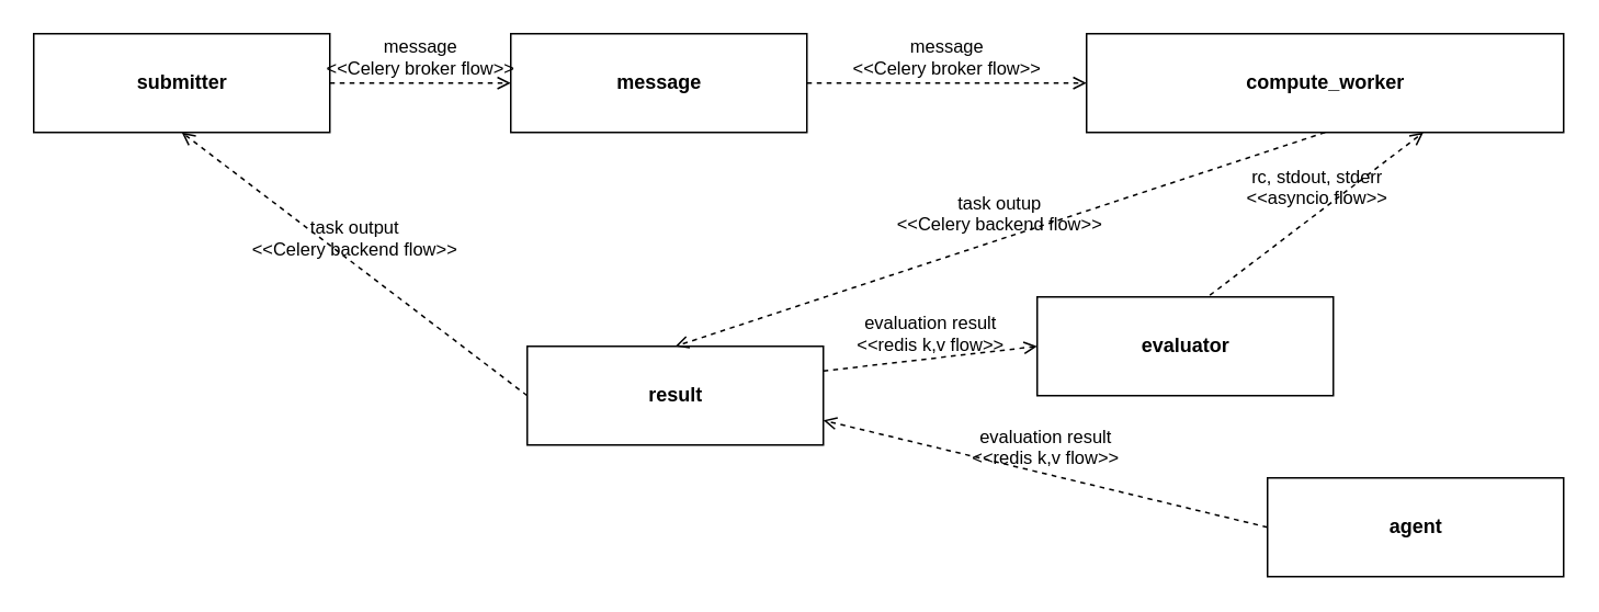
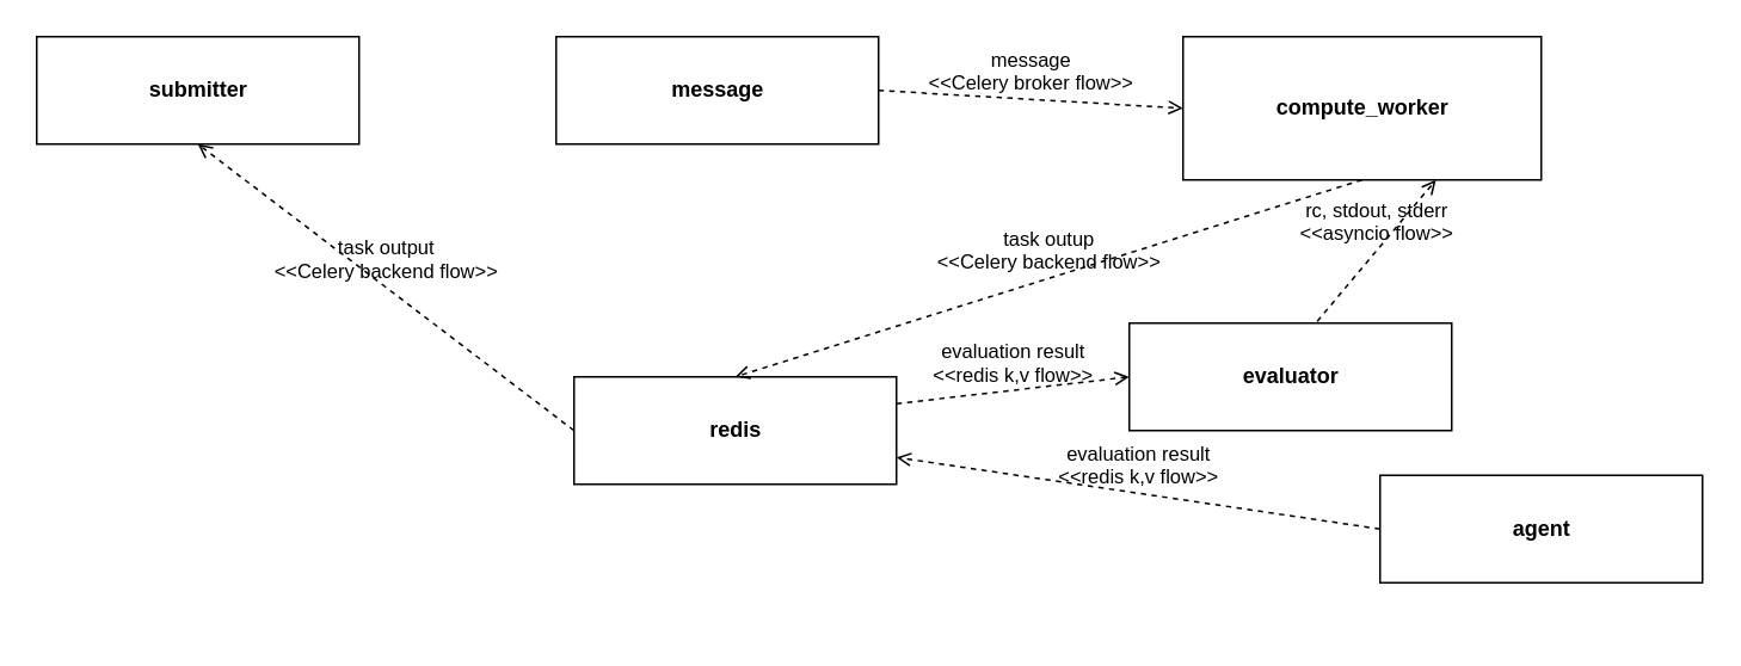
  <mxCell id="0" />
  <mxCell id="1" parent="0" />
  <mxCell id="2" value="&lt;b&gt;message&lt;/b&gt;" style="text;html=1;align=center;verticalAlign=middle;dashed=0;fillColor=#ffffff;strokeColor=#000000;" vertex="1" parent="1"><mxGeometry x="310" y="20" width="180" height="60" as="geometry" /></mxCell>
- <mxCell id="3" value="&lt;b&gt;compute_worker&lt;/b&gt;" style="text;html=1;align=center;verticalAlign=middle;dashed=0;fillColor=#ffffff;strokeColor=#000000;" vertex="1" parent="1"><mxGeometry x="660" y="20" width="290" height="60" as="geometry" /></mxCell>
+ <mxCell id="3" value="&lt;b&gt;compute_worker&lt;/b&gt;" style="text;html=1;align=center;verticalAlign=middle;dashed=0;fillColor=#ffffff;strokeColor=#000000;" vertex="1" parent="1"><mxGeometry x="660" y="20" width="200" height="80" as="geometry" /></mxCell>
  <mxCell id="4" value="message &lt;br&gt;&amp;lt;&amp;lt;Celery broker flow&amp;gt;&amp;gt;" style="html=1;verticalAlign=bottom;labelBackgroundColor=none;endArrow=open;endFill=0;dashed=1;rounded=0;entryX=0;entryY=0.5;entryDx=0;entryDy=0;exitX=1;exitY=0.5;exitDx=0;exitDy=0;" edge="1" parent="1" source="2" target="3"><mxGeometry width="160" relative="1" as="geometry"><mxPoint x="891.144" y="-715.5" as="sourcePoint" /><mxPoint x="868.856" y="-640" as="targetPoint" /></mxGeometry></mxCell>
  <mxCell id="5" value="&lt;b&gt;submitter&lt;/b&gt;" style="text;html=1;align=center;verticalAlign=middle;dashed=0;fillColor=#ffffff;strokeColor=#000000;" vertex="1" parent="1"><mxGeometry x="20" y="20" width="180" height="60" as="geometry" /></mxCell>
- <mxCell id="6" value="message&lt;br&gt;&amp;lt;&amp;lt;Celery broker flow&amp;gt;&amp;gt;" style="html=1;verticalAlign=bottom;labelBackgroundColor=none;endArrow=open;endFill=0;dashed=1;rounded=0;entryX=0;entryY=0.5;entryDx=0;entryDy=0;exitX=1;exitY=0.5;exitDx=0;exitDy=0;" edge="1" parent="1" source="5" target="2"><mxGeometry width="160" relative="1" as="geometry"><mxPoint x="500" y="60" as="sourcePoint" /><mxPoint x="670" y="60" as="targetPoint" /></mxGeometry></mxCell>
- <mxCell id="7" value="&lt;b&gt;result&lt;/b&gt;" style="text;html=1;align=center;verticalAlign=middle;dashed=0;fillColor=#ffffff;strokeColor=#000000;" vertex="1" parent="1"><mxGeometry x="320" y="210" width="180" height="60" as="geometry" /></mxCell>
+ <mxCell id="7" value="&lt;b&gt;redis&lt;/b&gt;" style="text;html=1;align=center;verticalAlign=middle;dashed=0;fillColor=#ffffff;strokeColor=#000000;" vertex="1" parent="1"><mxGeometry x="320" y="210" width="180" height="60" as="geometry" /></mxCell>
  <mxCell id="8" value="&lt;b&gt;evaluator&lt;/b&gt;" style="text;html=1;align=center;verticalAlign=middle;dashed=0;fillColor=#ffffff;strokeColor=#000000;" vertex="1" parent="1"><mxGeometry x="630" y="180" width="180" height="60" as="geometry" /></mxCell>
- <mxCell id="9" value="&lt;b&gt;agent&lt;/b&gt;" style="text;html=1;align=center;verticalAlign=middle;dashed=0;fillColor=#ffffff;strokeColor=#000000;" vertex="1" parent="1"><mxGeometry x="770" y="290" width="180" height="60" as="geometry" /></mxCell>
+ <mxCell id="9" value="&lt;b&gt;agent&lt;/b&gt;" style="text;html=1;align=center;verticalAlign=middle;dashed=0;fillColor=#ffffff;strokeColor=#000000;" vertex="1" parent="1"><mxGeometry x="770" y="265" width="180" height="60" as="geometry" /></mxCell>
  <mxCell id="10" value="evaluation result&lt;br&gt;&amp;lt;&amp;lt;redis k,v flow&amp;gt;&amp;gt;" style="html=1;verticalAlign=bottom;labelBackgroundColor=none;endArrow=open;endFill=0;dashed=1;rounded=0;entryX=1;entryY=0.75;entryDx=0;entryDy=0;exitX=0;exitY=0.5;exitDx=0;exitDy=0;" edge="1" parent="1" source="9" target="7"><mxGeometry width="160" relative="1" as="geometry"><mxPoint x="500" y="60" as="sourcePoint" /><mxPoint x="670" y="60" as="targetPoint" /></mxGeometry></mxCell>
  <mxCell id="11" value="evaluation result&lt;br&gt;&amp;lt;&amp;lt;redis k,v flow&amp;gt;&amp;gt;" style="html=1;verticalAlign=bottom;labelBackgroundColor=none;endArrow=open;endFill=0;dashed=1;rounded=0;entryX=0;entryY=0.5;entryDx=0;entryDy=0;exitX=1;exitY=0.25;exitDx=0;exitDy=0;" edge="1" parent="1" source="7" target="8"><mxGeometry width="160" relative="1" as="geometry"><mxPoint x="670" y="350" as="sourcePoint" /><mxPoint x="510" y="250" as="targetPoint" /></mxGeometry></mxCell>
  <mxCell id="12" value="task outup&lt;br&gt;&amp;lt;&amp;lt;Celery backend flow&amp;gt;&amp;gt;" style="html=1;verticalAlign=bottom;labelBackgroundColor=none;endArrow=open;endFill=0;dashed=1;rounded=0;exitX=0.5;exitY=1;exitDx=0;exitDy=0;entryX=0.5;entryY=0;entryDx=0;entryDy=0;" edge="1" parent="1" source="3" target="7"><mxGeometry width="160" relative="1" as="geometry"><mxPoint x="820" y="150" as="sourcePoint" /><mxPoint x="1100" y="150" as="targetPoint" /></mxGeometry></mxCell>
  <mxCell id="13" value="task output&lt;br&gt;&amp;lt;&amp;lt;Celery backend flow&amp;gt;&amp;gt;" style="html=1;verticalAlign=bottom;labelBackgroundColor=none;endArrow=open;endFill=0;dashed=1;rounded=0;exitX=0;exitY=0.5;exitDx=0;exitDy=0;entryX=0.5;entryY=1;entryDx=0;entryDy=0;" edge="1" parent="1" source="7" target="5"><mxGeometry width="160" relative="1" as="geometry"><mxPoint x="760" y="90" as="sourcePoint" /><mxPoint x="420" y="220" as="targetPoint" /></mxGeometry></mxCell>
  <mxCell id="14" value="rc, stdout, stderr&lt;br&gt;&amp;lt;&amp;lt;asyncio flow&amp;gt;&amp;gt;" style="html=1;verticalAlign=bottom;labelBackgroundColor=none;endArrow=open;endFill=0;dashed=1;rounded=0;exitX=0.583;exitY=-0.017;exitDx=0;exitDy=0;entryX=0.706;entryY=1;entryDx=0;entryDy=0;exitPerimeter=0;entryPerimeter=0;" edge="1" parent="1" source="8" target="3"><mxGeometry width="160" relative="1" as="geometry"><mxPoint x="760" y="90" as="sourcePoint" /><mxPoint x="420" y="220" as="targetPoint" /></mxGeometry></mxCell>
